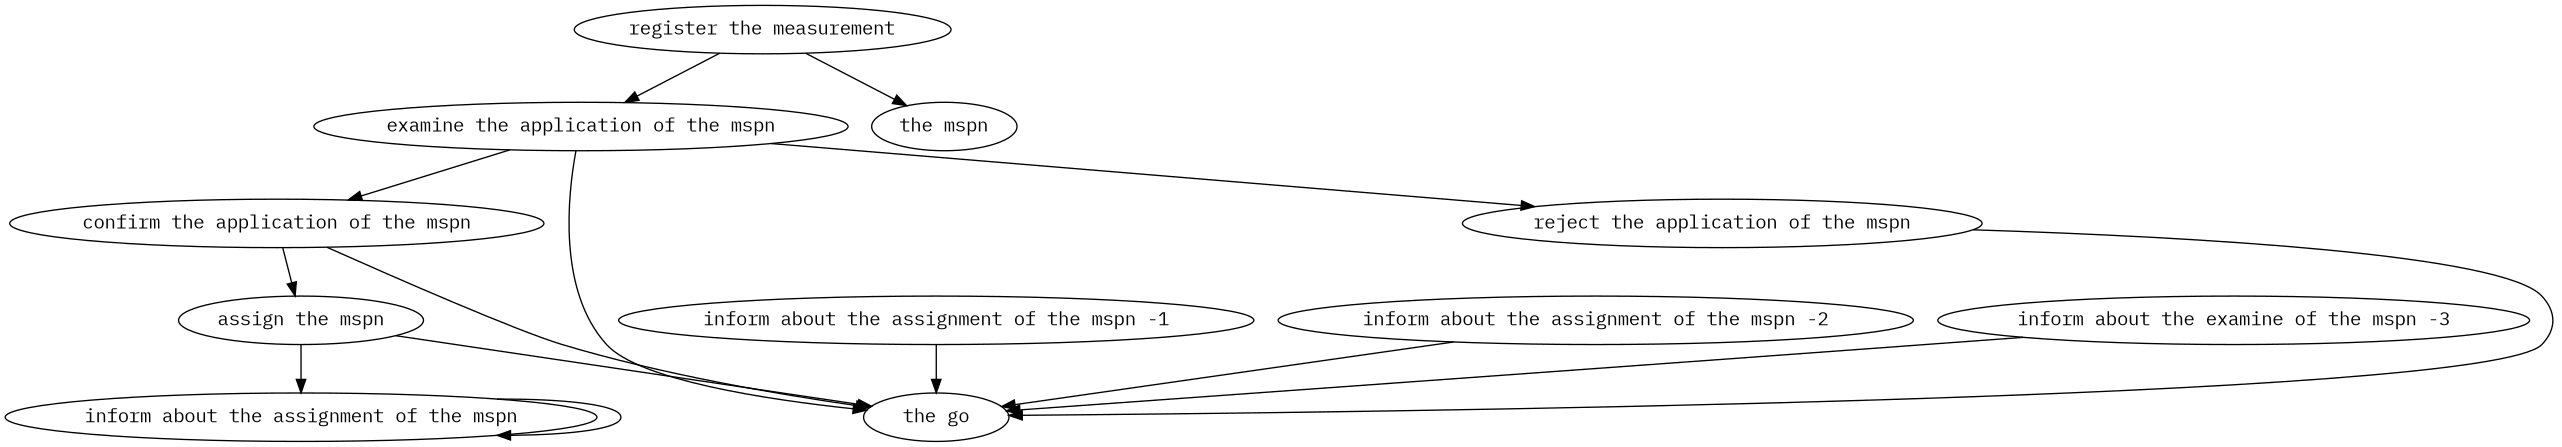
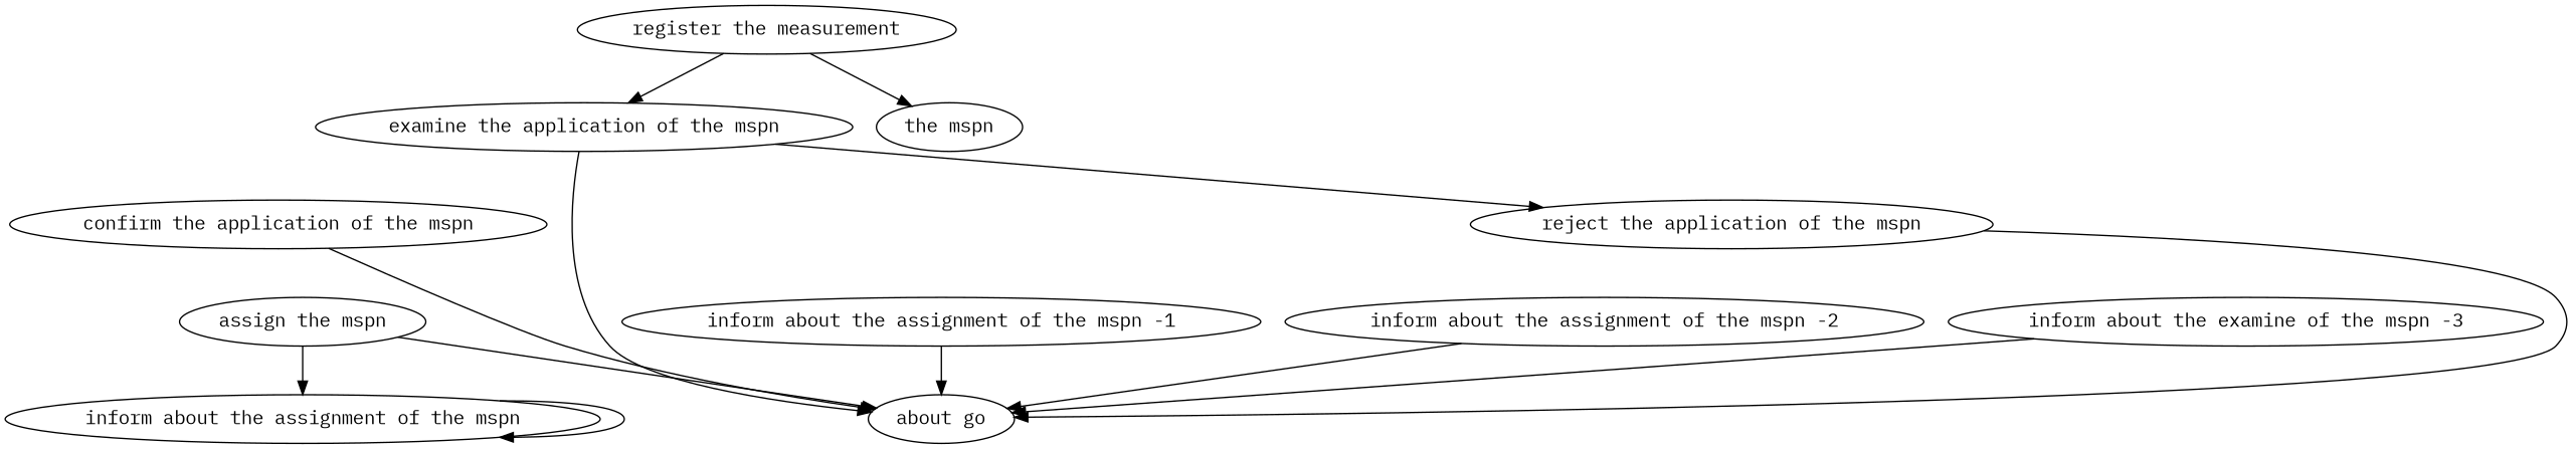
  digraph {
    fontname="IBM Plex Mono"
    node [fontname="IBM Plex Mono"]
    edge [attrs="{'type': 'actor performer', 'label': 'actor performer'}" fontname="IBM Plex Mono"]
    "register the measurement" [attrs="{'type': 'Activity', 'label': 'register the measurement'}"]
    "examine the application of the mspn" [attrs="{'type': 'Activity', 'label': 'examine the application of the mspn'}"]
    "the mspn" [attrs="{'type': 'Actor', 'label': 'the mspn'}"]
    "reject the application of the mspn" [attrs="{'type': 'Activity', 'label': 'reject the application of the mspn'}"]
    "confirm the application of the mspn" [attrs="{'type': 'Activity', 'label': 'confirm the application of the mspn'}"]
-   "the go" [attrs="{'type': 'Actor', 'label': 'the go'}"]
+   "the go" [attrs="{'type': 'Actor', 'label': 'the go'}" label="about go"]
    "assign the mspn" [attrs="{'type': 'Activity', 'label': 'assign the mspn'}"]
    "inform about the assignment of the mspn" [attrs="{'type': 'Activity', 'label': 'inform about the assignment of the mspn'}"]
    "inform about the assignment of the mspn -1" [attrs="{'type': 'Activity', 'label': 'inform about the assignment of the mspn -1'}"]
    "inform about the assignment of the mspn -2" [attrs="{'type': 'Activity', 'label': 'inform about the assignment of the mspn -2'}"]
    n11 [attrs="{'type': 'Activity', 'label': 'inform about the assignment of the mspn -3'}" label="inform about the examine of the mspn -3"]
    "register the measurement" -> "examine the application of the mspn" [attrs="{'type': 'flow', 'label': 'flow'}"]
    "register the measurement" -> "the mspn"
    "examine the application of the mspn" -> "reject the application of the mspn" [attrs="{'type': 'flow', 'label': 'flow'}"]
-   "examine the application of the mspn" -> "confirm the application of the mspn" [attrs="{'type': 'flow', 'label': 'flow'}"]
    "examine the application of the mspn" -> "the go"
    "reject the application of the mspn" -> "the go"
    "confirm the application of the mspn" -> "the go"
-   "confirm the application of the mspn" -> "assign the mspn" [attrs="{'type': 'flow', 'label': 'flow'}"]
    "assign the mspn" -> "the go"
    "assign the mspn" -> "inform about the assignment of the mspn" [attrs="{'type': 'flow', 'label': 'flow'}"]
    "inform about the assignment of the mspn" -> "inform about the assignment of the mspn" [attrs="{'type': 'flow', 'label': 'flow'}"]
    "inform about the assignment of the mspn -1" -> "the go"
    "inform about the assignment of the mspn -2" -> "the go"
    n11 -> "the go"
  }
